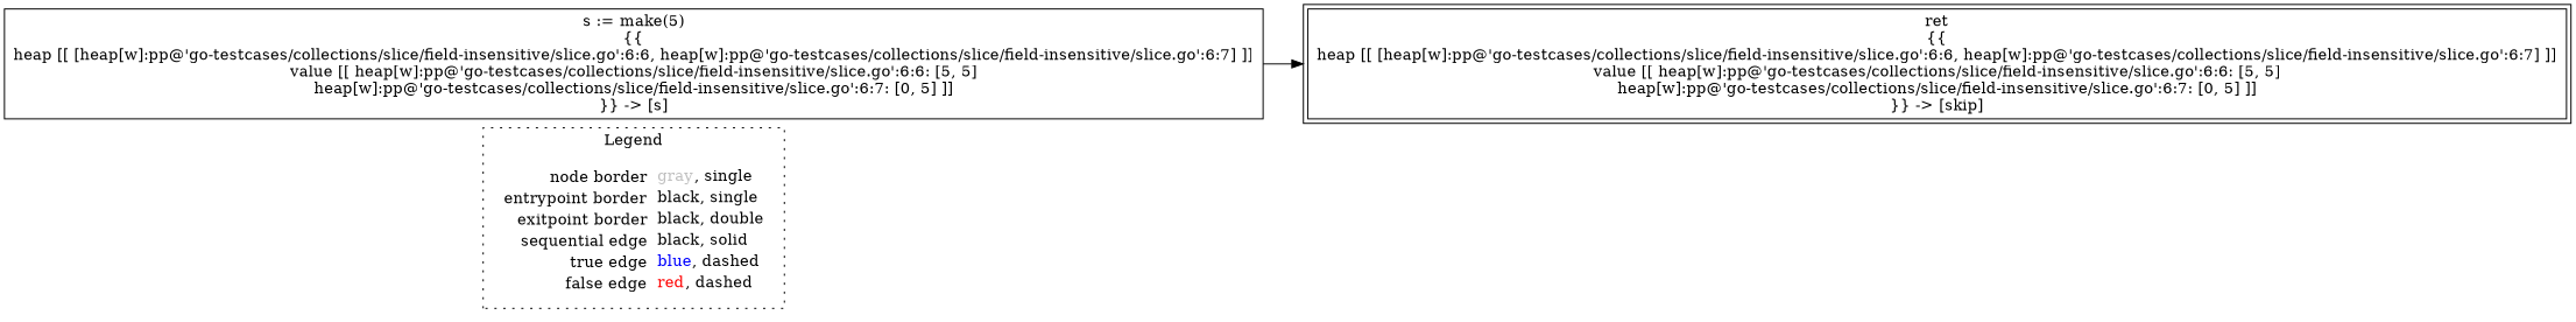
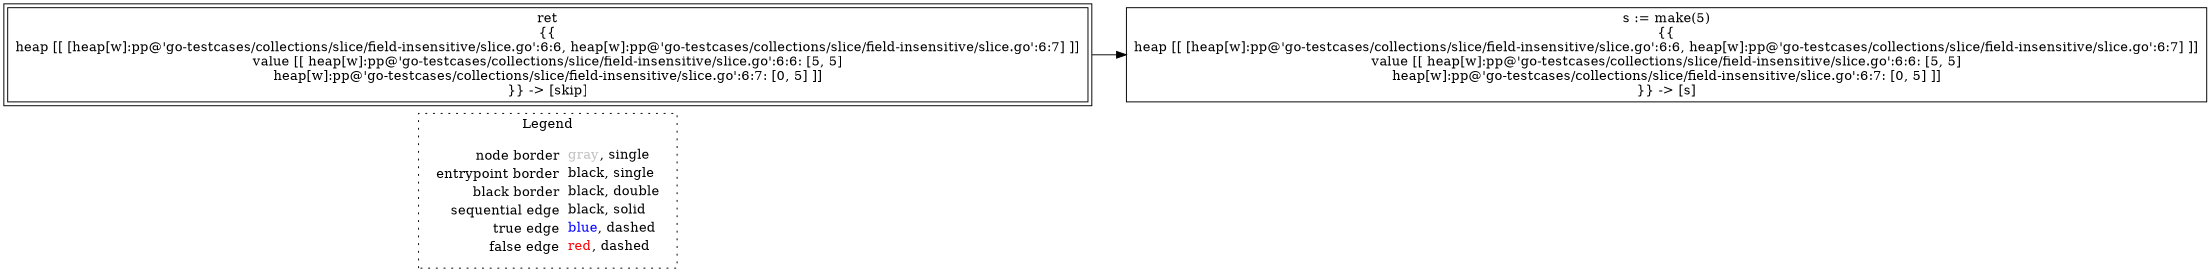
  digraph {
    rankdir=LR
    node [shape=rect color=black]
-   n1 [label=<<table border="0" cellpadding="2" cellspacing="0" cellborder="0"><tr><td align="right">node border&nbsp;</td><td align="left"><font color="gray">gray</font>, single</td></tr><tr><td align="right">entrypoint border&nbsp;</td><td align="left"><font color="black">black</font>, single</td></tr><tr><td align="right">exitpoint border&nbsp;</td><td align="left"><font color="black">black</font>, double</td></tr><tr><td align="right">sequential edge&nbsp;</td><td align="left"><font color="black">black</font>, solid</td></tr><tr><td align="right">true edge&nbsp;</td><td align="left"><font color="blue">blue</font>, dashed</td></tr><tr><td align="right">false edge&nbsp;</td><td align="left"><font color="red">red</font>, dashed</td></tr></table>> shape=plaintext color=""]
+   n1 [label=<<table border="0" cellpadding="2" cellspacing="0" cellborder="0"><tr><td align="right">node border&nbsp;</td><td align="left"><font color="gray">gray</font>, single</td></tr><tr><td align="right">entrypoint border&nbsp;</td><td align="left"><font color="black">black</font>, single</td></tr><tr><td align="right">black border&nbsp;</td><td align="left"><font color="black">black</font>, double</td></tr><tr><td align="right">sequential edge&nbsp;</td><td align="left"><font color="black">black</font>, solid</td></tr><tr><td align="right">true edge&nbsp;</td><td align="left"><font color="blue">blue</font>, dashed</td></tr><tr><td align="right">false edge&nbsp;</td><td align="left"><font color="red">red</font>, dashed</td></tr></table>> shape=plaintext color=""]
    n2 [label=<s := make(5)<BR/>{{<BR/>heap [[ [heap[w]:pp@'go-testcases/collections/slice/field-insensitive/slice.go':6:6, heap[w]:pp@'go-testcases/collections/slice/field-insensitive/slice.go':6:7] ]]<BR/>value [[ heap[w]:pp@'go-testcases/collections/slice/field-insensitive/slice.go':6:6: [5, 5]<BR/>heap[w]:pp@'go-testcases/collections/slice/field-insensitive/slice.go':6:7: [0, 5] ]]<BR/>}} -&gt; [s]>]
    n3 [label=<ret<BR/>{{<BR/>heap [[ [heap[w]:pp@'go-testcases/collections/slice/field-insensitive/slice.go':6:6, heap[w]:pp@'go-testcases/collections/slice/field-insensitive/slice.go':6:7] ]]<BR/>value [[ heap[w]:pp@'go-testcases/collections/slice/field-insensitive/slice.go':6:6: [5, 5]<BR/>heap[w]:pp@'go-testcases/collections/slice/field-insensitive/slice.go':6:7: [0, 5] ]]<BR/>}} -&gt; [skip]> peripheries=2]
    subgraph cluster_1 {
      label=Legend
      style=dotted
      n1
    }
-   n2 -> n3 [color=black]
+   n3 -> n2 [color=black]
  }
